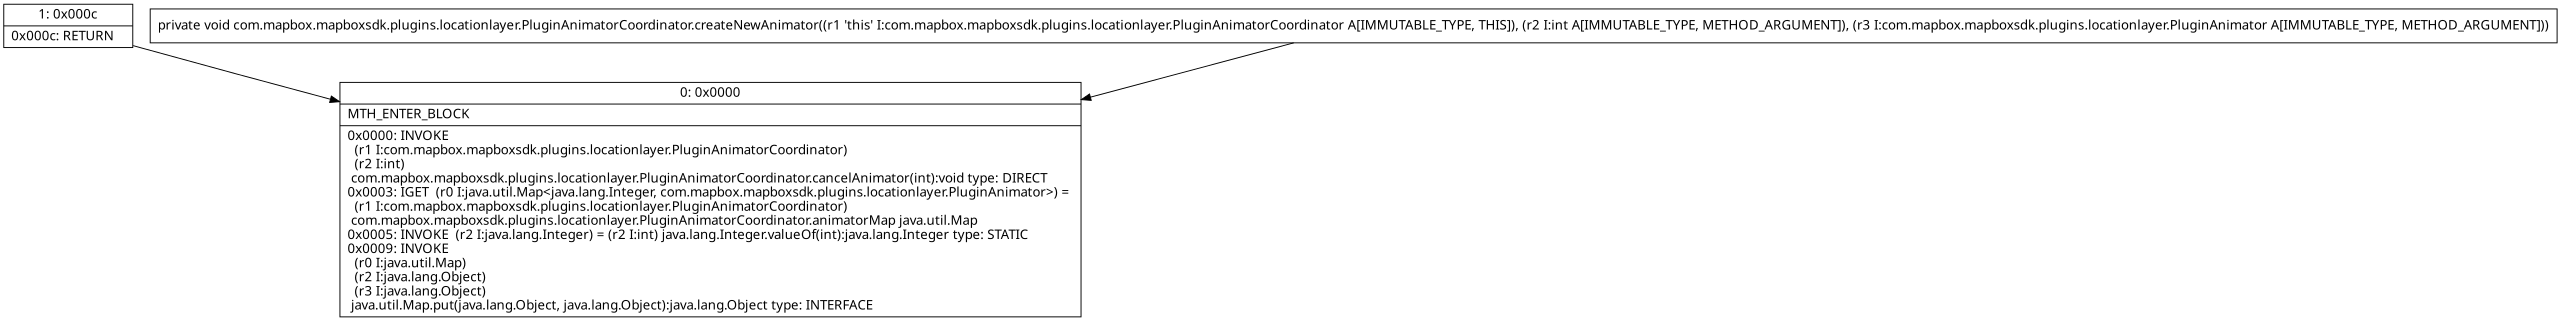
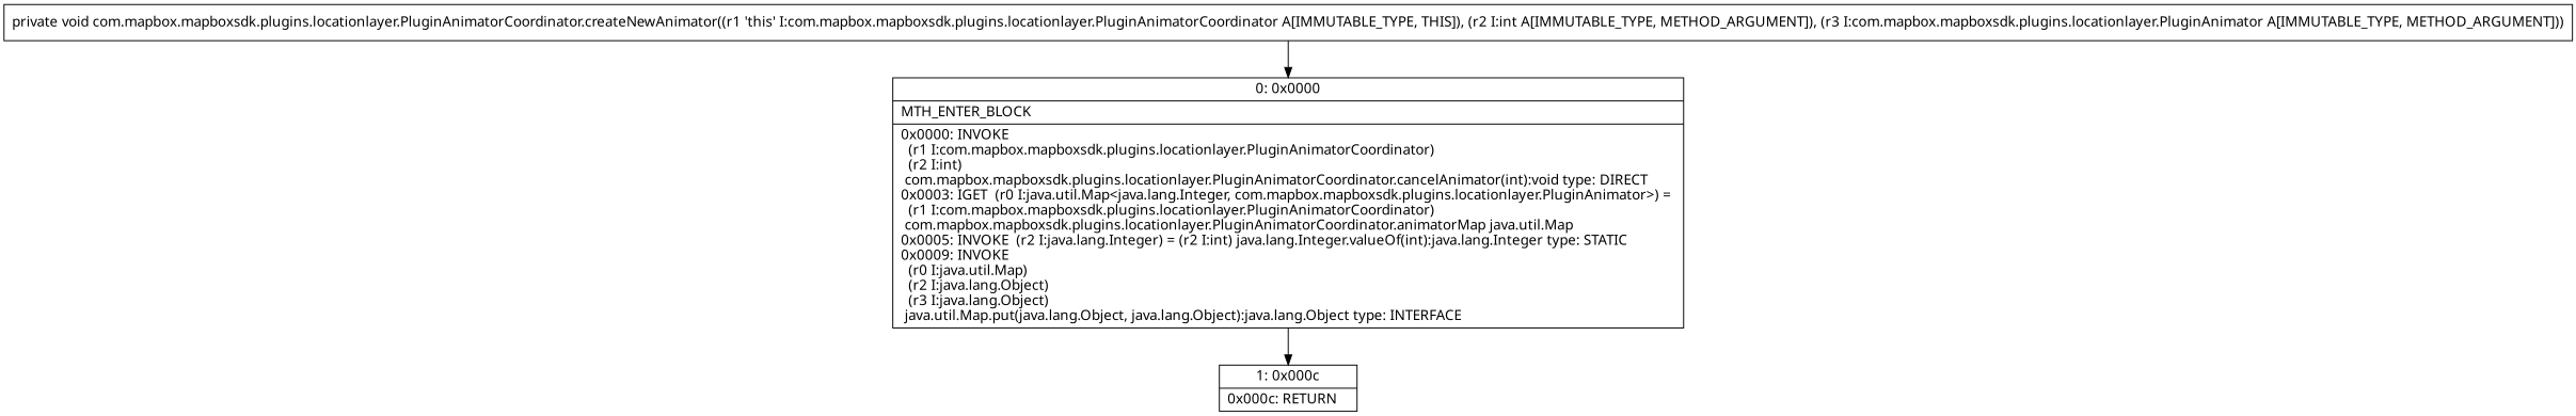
  digraph {
    fontname="Noto Sans"
    node [shape=record fontname="Noto Sans"]
    edge [fontname="Noto Sans"]
    n1 [label="{0\:\ 0x0000|MTH_ENTER_BLOCK\l|0x0000: INVOKE  \l  (r1 I:com.mapbox.mapboxsdk.plugins.locationlayer.PluginAnimatorCoordinator)\l  (r2 I:int)\l com.mapbox.mapboxsdk.plugins.locationlayer.PluginAnimatorCoordinator.cancelAnimator(int):void type: DIRECT \l0x0003: IGET  (r0 I:java.util.Map\<java.lang.Integer, com.mapbox.mapboxsdk.plugins.locationlayer.PluginAnimator\>) = \l  (r1 I:com.mapbox.mapboxsdk.plugins.locationlayer.PluginAnimatorCoordinator)\l com.mapbox.mapboxsdk.plugins.locationlayer.PluginAnimatorCoordinator.animatorMap java.util.Map \l0x0005: INVOKE  (r2 I:java.lang.Integer) = (r2 I:int) java.lang.Integer.valueOf(int):java.lang.Integer type: STATIC \l0x0009: INVOKE  \l  (r0 I:java.util.Map)\l  (r2 I:java.lang.Object)\l  (r3 I:java.lang.Object)\l java.util.Map.put(java.lang.Object, java.lang.Object):java.lang.Object type: INTERFACE \l}"]
    n2 [label="{1\:\ 0x000c|0x000c: RETURN   \l}"]
    n3 [label="{private void com.mapbox.mapboxsdk.plugins.locationlayer.PluginAnimatorCoordinator.createNewAnimator((r1 'this' I:com.mapbox.mapboxsdk.plugins.locationlayer.PluginAnimatorCoordinator A[IMMUTABLE_TYPE, THIS]), (r2 I:int A[IMMUTABLE_TYPE, METHOD_ARGUMENT]), (r3 I:com.mapbox.mapboxsdk.plugins.locationlayer.PluginAnimator A[IMMUTABLE_TYPE, METHOD_ARGUMENT])) }"]
-   n2 -> n1
+   n1 -> n2
    n3 -> n1
  }
